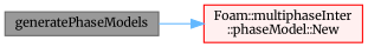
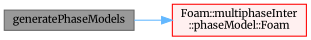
  digraph {
    rankdir=LR
    fontname=Merriweather
    node [fontname=Merriweather fontsize=10 shape=box style=filled]
    n1 [color=gray40 fillcolor=grey60 fontcolor=black height=0.2 label=generatePhaseModels width=0.4]
-   n2 [color=red fillcolor="#FFF0F0" height=0.2 label="Foam::multiphaseInter\l::phaseModel::New" width=0.4]
+   n2 [color=red fillcolor="#FFF0F0" height=0.2 label="Foam::multiphaseInter\l::phaseModel::Foam" width=0.4]
    n1 -> n2 [color=steelblue1 fontname=Merriweather fontsize=10 labelfontname=Helvetica labelfontsize=10 style=solid]
  }
